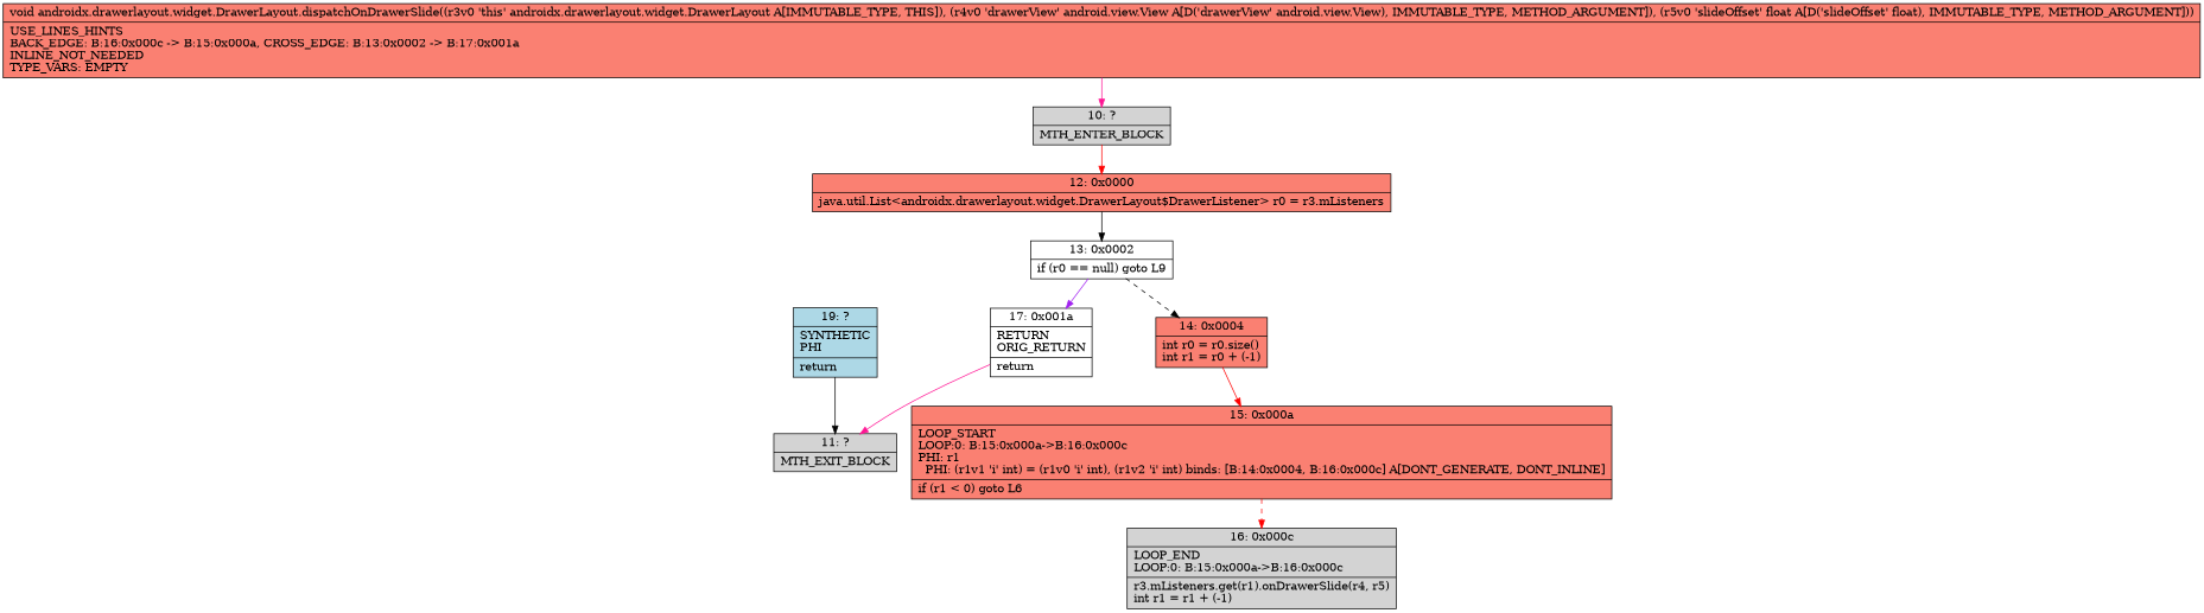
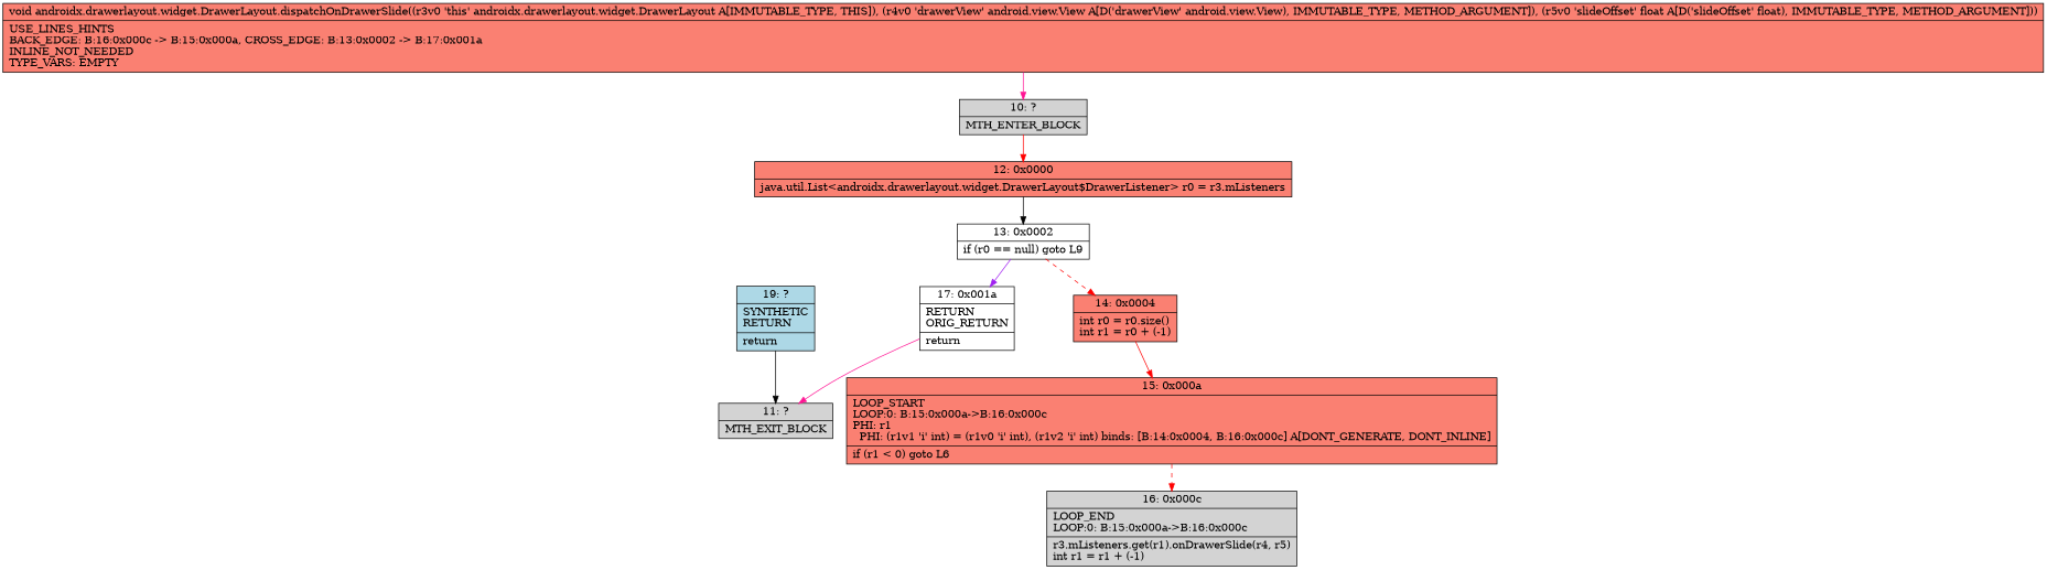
  digraph {
    node [fillcolor=salmon shape=record style=filled]
    edge [color=red]
    n1 [fillcolor=lightgrey label="{10\:\ ?|MTH_ENTER_BLOCK\l}"]
    n2 [label="{12\:\ 0x0000|java.util.List\<androidx.drawerlayout.widget.DrawerLayout$DrawerListener\> r0 = r3.mListeners\l}"]
    n3 [fillcolor=white label="{13\:\ 0x0002|if (r0 == null) goto L9\l}"]
    n4 [label="{14\:\ 0x0004|int r0 = r0.size()\lint r1 = r0 + (\-1)\l}"]
    n5 [fillcolor=white label="{17\:\ 0x001a|RETURN\lORIG_RETURN\l|return\l}"]
    n6 [label="{15\:\ 0x000a|LOOP_START\lLOOP:0: B:15:0x000a\-\>B:16:0x000c\lPHI: r1 \l  PHI: (r1v1 'i' int) = (r1v0 'i' int), (r1v2 'i' int) binds: [B:14:0x0004, B:16:0x000c] A[DONT_GENERATE, DONT_INLINE]\l|if (r1 \< 0) goto L6\l}"]
    n7 [fillcolor=lightgrey label="{11\:\ ?|MTH_EXIT_BLOCK\l}"]
    n8 [fillcolor=lightgrey label="{16\:\ 0x000c|LOOP_END\lLOOP:0: B:15:0x000a\-\>B:16:0x000c\l|r3.mListeners.get(r1).onDrawerSlide(r4, r5)\lint r1 = r1 + (\-1)\l}"]
-   n9 [fillcolor=lightblue label="{19\:\ ?|SYNTHETIC\lPHI\l|return\l}"]
+   n9 [fillcolor=lightblue label="{19\:\ ?|SYNTHETIC\lRETURN\l|return\l}"]
    n10 [label="{void androidx.drawerlayout.widget.DrawerLayout.dispatchOnDrawerSlide((r3v0 'this' androidx.drawerlayout.widget.DrawerLayout A[IMMUTABLE_TYPE, THIS]), (r4v0 'drawerView' android.view.View A[D('drawerView' android.view.View), IMMUTABLE_TYPE, METHOD_ARGUMENT]), (r5v0 'slideOffset' float A[D('slideOffset' float), IMMUTABLE_TYPE, METHOD_ARGUMENT]))  | USE_LINES_HINTS\lBACK_EDGE: B:16:0x000c \-\> B:15:0x000a, CROSS_EDGE: B:13:0x0002 \-\> B:17:0x001a\lINLINE_NOT_NEEDED\lTYPE_VARS: EMPTY\l}"]
    n1 -> n2
    n2 -> n3 [color=black]
-   n3 -> n4 [color=black style=dashed]
+   n3 -> n4 [style=dashed]
    n3 -> n5 [color=purple]
    n4 -> n6
    n5 -> n7 [color=deeppink]
    n6 -> n8 [style=dashed]
    n9 -> n7 [color=black]
    n10 -> n1 [color=deeppink]
  }
